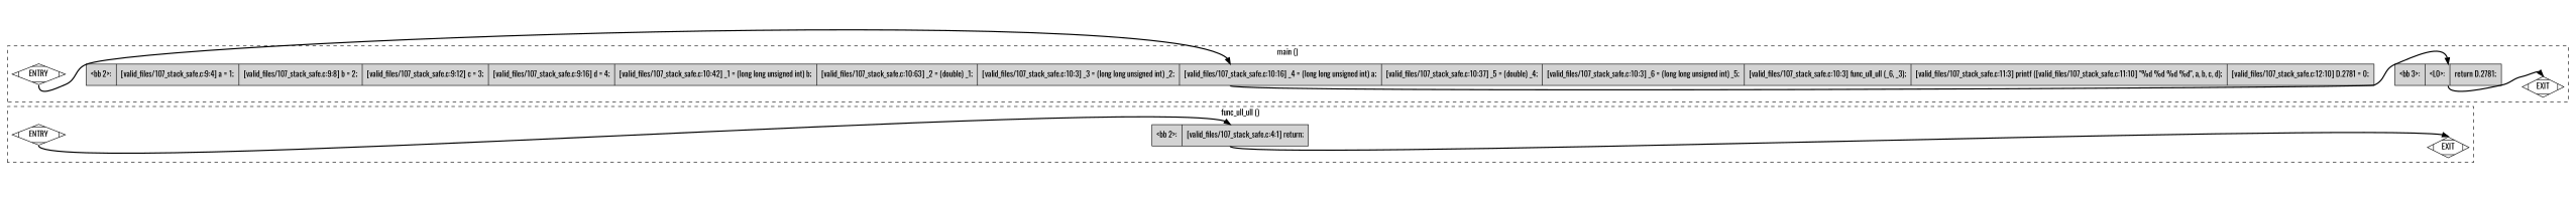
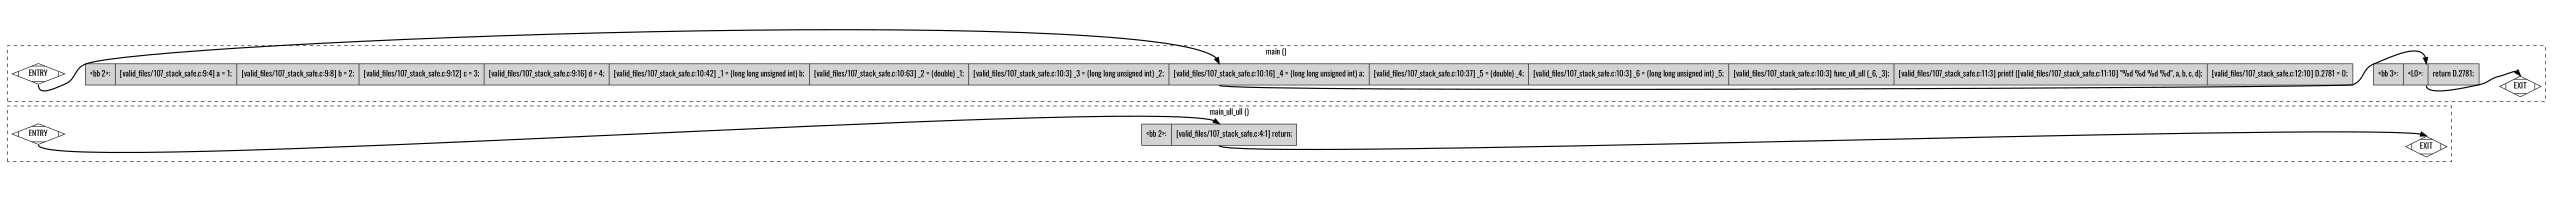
  digraph {
    rankdir=LR
    fontname=Oswald
    node [fillcolor=white shape=Mdiamond style=filled fontname=Oswald]
    edge [constraint=true headport=n style="solid,bold" tailport=s fontname=Oswald color=black weight=100]
    n1 [label=ENTRY]
    n2 [label=EXIT]
    n3 [fillcolor=lightgrey label="{\<bb\ 2\>:\l|[valid_files/107_stack_safe.c:4:1]\ return;\l}" shape=record]
    n4 [label=ENTRY]
    n5 [label=EXIT]
    n6 [fillcolor=lightgrey label="{\<bb\ 2\>:\l|[valid_files/107_stack_safe.c:9:4]\ a\ =\ 1;\l|[valid_files/107_stack_safe.c:9:8]\ b\ =\ 2;\l|[valid_files/107_stack_safe.c:9:12]\ c\ =\ 3;\l|[valid_files/107_stack_safe.c:9:16]\ d\ =\ 4;\l|[valid_files/107_stack_safe.c:10:42]\ _1\ =\ (long\ long\ unsigned\ int)\ b;\l|[valid_files/107_stack_safe.c:10:63]\ _2\ =\ (double)\ _1;\l|[valid_files/107_stack_safe.c:10:3]\ _3\ =\ (long\ long\ unsigned\ int)\ _2;\l|[valid_files/107_stack_safe.c:10:16]\ _4\ =\ (long\ long\ unsigned\ int)\ a;\l|[valid_files/107_stack_safe.c:10:37]\ _5\ =\ (double)\ _4;\l|[valid_files/107_stack_safe.c:10:3]\ _6\ =\ (long\ long\ unsigned\ int)\ _5;\l|[valid_files/107_stack_safe.c:10:3]\ func_ull_ull\ (_6,\ _3);\l|[valid_files/107_stack_safe.c:11:3]\ printf\ ([valid_files/107_stack_safe.c:11:10]\ \"%d\ %d\ %d\ %d\",\ a,\ b,\ c,\ d);\l|[valid_files/107_stack_safe.c:12:10]\ D.2781\ =\ 0;\l}" shape=record]
    n7 [fillcolor=lightgrey label="{\<bb\ 3\>:\l|\<L0\>:\l|return\ D.2781;\l}" shape=record]
    subgraph cluster_1 {
      color=black
-     label="func_ull_ull ()"
+     label="main_ull_ull ()"
      style=dashed
      n1
      n2
      n3
    }
    subgraph cluster_2 {
      color=black
      label="main ()"
      style=dashed
      n4
      n5
      n6
      n7
    }
    n1 -> n2 [style=invis color="" weight=""]
    n1 -> n3
    n3 -> n2 [weight=10]
    n4 -> n5 [style=invis color="" weight=""]
    n4 -> n6
    n6 -> n7
    n7 -> n5 [weight=10]
  }
